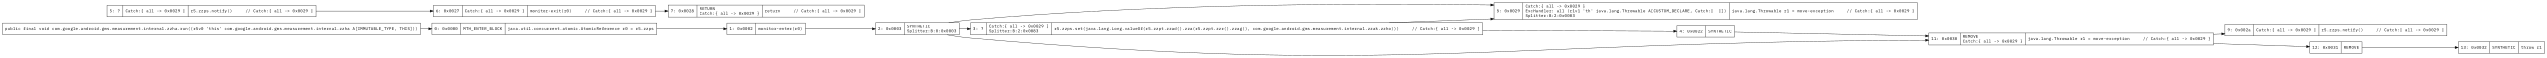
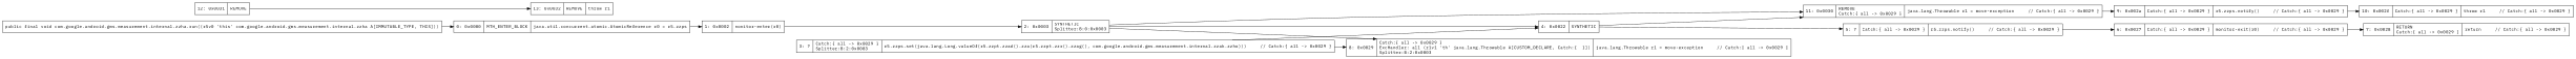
  digraph {
    fontname="IBM Plex Mono"
    rankdir=LR
    node [fontname="IBM Plex Mono" shape=record]
    edge [fontname="IBM Plex Mono"]
    n1 [label="{0\:\ 0x0000|MTH_ENTER_BLOCK\l|java.util.concurrent.atomic.AtomicReference r0 = r5.zzps\l}"]
    n2 [label="{1\:\ 0x0002|monitor\-enter(r0)\l}"]
    n3 [label="{2\:\ 0x0003|SYNTHETIC\lSplitter:B:0:0x0003\l}"]
    n4 [label="{3\:\ ?|Catch:\{ all \-\> 0x0029 \}\lSplitter:B:2:0x0083\l|r5.zzps.set(java.lang.Long.valueOf(r5.zzpt.zzad().zza(r5.zzpt.zzr().zzag(), com.google.android.gms.measurement.internal.zzak.zzho)))     \/\/ Catch:\{ all \-\> 0x0029 \}\l}"]
    n5 [label="{8\:\ 0x0029|Catch:\{ all \-\> 0x0029 \}\lExcHandler: all (r1v1 'th' java.lang.Throwable A[CUSTOM_DECLARE, Catch:\{  \}])\lSplitter:B:2:0x0003\l|java.lang.Throwable r1 = move\-exception     \/\/ Catch:\{ all \-\> 0x0029 \}\l}"]
    n6 [label="{11\:\ 0x0030|REMOVE\lCatch:\{ all \-\> 0x0029 \}\l|java.lang.Throwable r1 = move\-exception     \/\/ Catch:\{ all \-\> 0x0029 \}\l}"]
    n7 [label="{4\:\ 0x0022|SYNTHETIC\l}"]
    n8 [label="{9\:\ 0x002a|Catch:\{ all \-\> 0x0029 \}\l|r5.zzps.notify()     \/\/ Catch:\{ all \-\> 0x0029 \}\l}"]
    n9 [label="{12\:\ 0x0031|REMOVE\l}"]
    n10 [label="{5\:\ ?|Catch:\{ all \-\> 0x0029 \}\l|r5.zzps.notify()     \/\/ Catch:\{ all \-\> 0x0029 \}\l}"]
    n11 [label="{6\:\ 0x0027|Catch:\{ all \-\> 0x0029 \}\l|monitor\-exit(r0)     \/\/ Catch:\{ all \-\> 0x0029 \}\l}"]
    n12 [label="{7\:\ 0x0028|RETURN\lCatch:\{ all \-\> 0x0029 \}\l|return     \/\/ Catch:\{ all \-\> 0x0029 \}\l}"]
-   n14 [label="{13\:\ 0x0032|SYNTHETIC\l|throw r1\l}"]
+   n13 [label="{10\:\ 0x002f|Catch:\{ all \-\> 0x0029 \}\l|throw r1     \/\/ Catch:\{ all \-\> 0x0029 \}\l}"]
+   n14 [label="{13\:\ 0x0032|REMOVE\l|throw r1\l}"]
    n15 [label="{public final void com.google.android.gms.measurement.internal.zzha.run((r5v0 'this' com.google.android.gms.measurement.internal.zzha A[IMMUTABLE_TYPE, THIS])) }"]
    n1 -> n2
    n2 -> n3
-   n3 -> n4
+   n3 -> n7
    n3 -> n5
    n3 -> n6
    n4 -> n5
    n4 -> n7
    n6 -> n8
-   n6 -> n9
    n7 -> n6
+   n7 -> n10
+   n8 -> n13
    n9 -> n14
    n10 -> n11
    n11 -> n12
    n15 -> n1
  }
